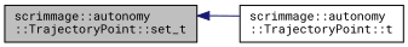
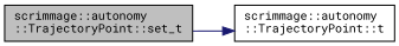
  digraph {
    rankdir=LR
    fontname="Roboto Mono"
    node [color=black fontname="Roboto Mono" fontsize=10 shape=record style=filled]
    n1 [fillcolor=grey75 fontcolor=black height=0.2 label="scrimmage::autonomy\l::TrajectoryPoint::set_t" width=0.4]
    n2 [fillcolor=white height=0.2 label="scrimmage::autonomy\l::TrajectoryPoint::t" width=0.4]
-   n2 -> n1 [color=midnightblue fontname="Roboto Mono" fontsize=10 labelfontname=Helvetica labelfontsize=10 style=solid]
+   n1 -> n2 [color=midnightblue fontname="Roboto Mono" fontsize=10 labelfontname=Helvetica labelfontsize=10 style=solid]
  }
